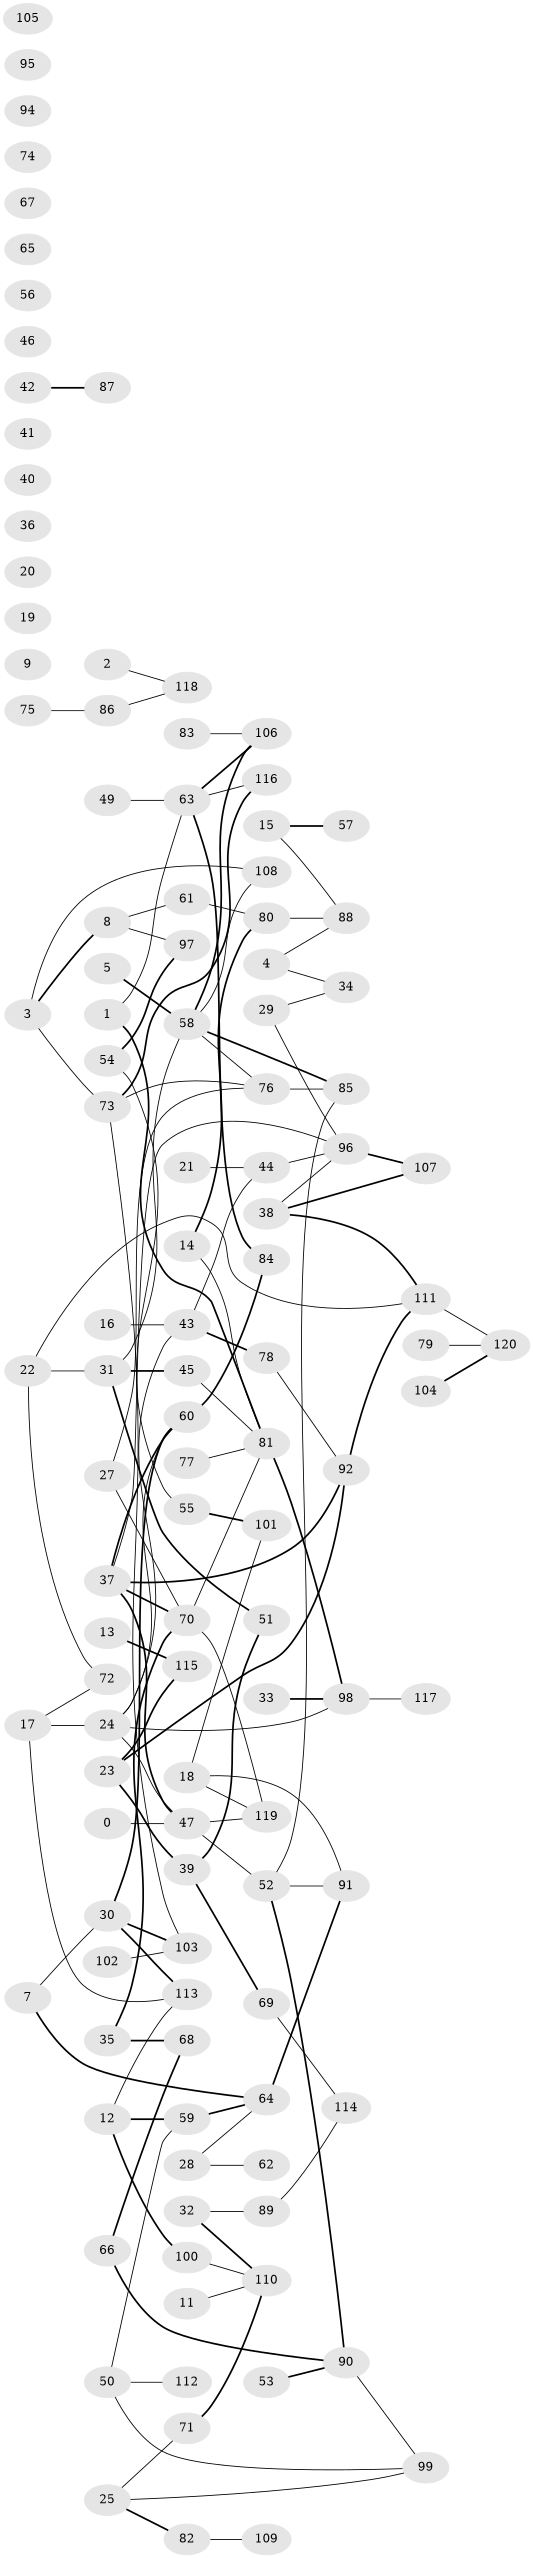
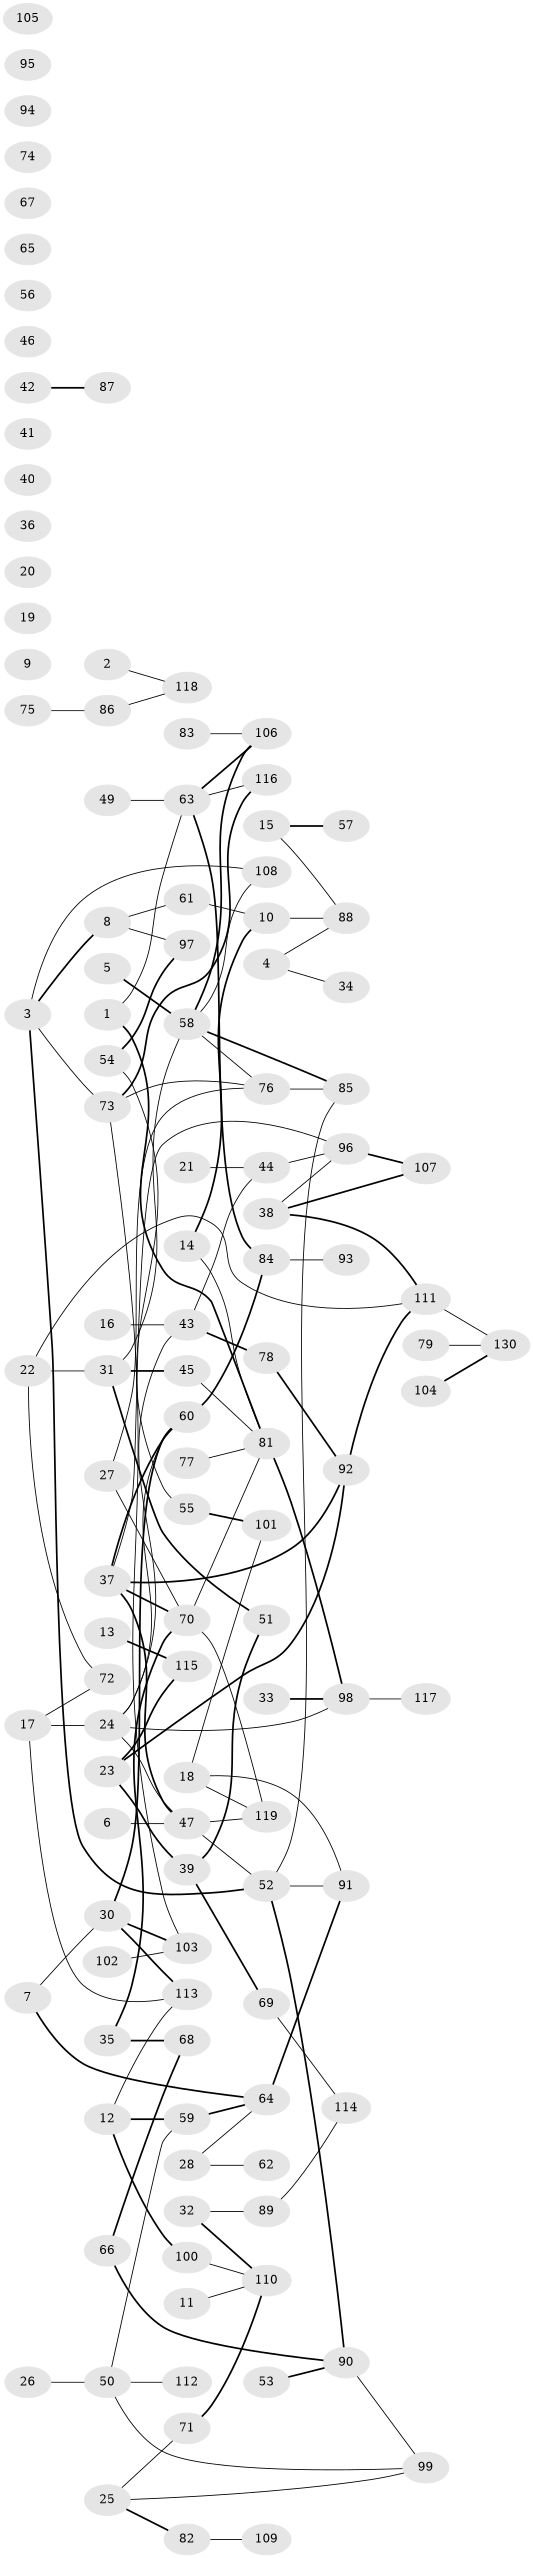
  graph {
    rankdir=LR
    node [color=gray90 style=filled]
    edge [style=solid]
    1
    63
    81
    106
    84
    116
    98
    2
    118
    3
    8
    52
    73
    108
    61
    97
    91
    85
    90
    76
    103
    4
    34
    88
    5
    58
-   6 [label=0]
+   6
    47
    119
    7
    30
    64
    113
    60
-   80
+   80 [label=10]
    9
    13
    115
    43
    44
    78
    11
    110
    12
    59
    100
    14
    15
    57
    16
    17
    24
    72
    18
    101
    19
    20
    21
    96
    22
    31
    111
    45
    51
-   120
+   120 [label=130]
    23
    39
    92
    69
    117
    25
    71
    82
    99
    109
+   26
    50
    112
    27
    70
    28
    62
-   29
    107
    32
    89
    114
    33
    35
    68
    36
    37
    38
    40
    41
    42
    87
    46
    66
    49
    53
    54
    55
    56
+   93
    65
    67
    74
    75
    86
    77
    79
    83
    94
    95
    102
    104
    105
    1 -- 63
    1 -- 81 [style=bold]
    63 -- 106 [style=bold]
    63 -- 84 [style=bold]
    63 -- 116
    81 -- 98 [style=bold]
+   84 -- 93
    98 -- 117
    2 -- 118
    3 -- 8 [style=bold]
+   3 -- 52 [style=bold]
    3 -- 73
    3 -- 108
    8 -- 61
    8 -- 97
    52 -- 91
    52 -- 85
    52 -- 90 [style=bold]
    73 -- 116 [style=bold]
    73 -- 76
    73 -- 103
    61 -- 80
    90 -- 99
    76 -- 85
    4 -- 34
    4 -- 88
    5 -- 58 [style=bold]
    58 -- 106 [style=bold]
    58 -- 108
    58 -- 85 [style=bold]
    58 -- 76
    6 -- 47
    47 -- 52
    47 -- 119
    7 -- 30
    7 -- 64 [style=bold]
    30 -- 103 [style=bold]
    30 -- 113 [style=bold]
    30 -- 60 [style=bold]
    64 -- 91 [style=bold]
    60 -- 84 [style=bold]
    80 -- 88
    13 -- 115 [style=bold]
    43 -- 44
    43 -- 78 [style=bold]
    44 -- 96
-   78 -- 92
+   78 -- 92 [style=bold]
    11 -- 110
    12 -- 113
    12 -- 59 [style=bold]
    12 -- 100 [style=bold]
    59 -- 64 [style=bold]
    100 -- 110
    14 -- 81
    14 -- 80 [style=bold]
    15 -- 88
    15 -- 57 [style=bold]
    16 -- 43
    17 -- 113
    17 -- 24
    17 -- 72
    24 -- 98
    24 -- 47
    24 -- 60
    24 -- 43
    18 -- 91
    18 -- 119
    18 -- 101
    21 -- 44
    96 -- 107 [style=bold]
    22 -- 72
    22 -- 31
    22 -- 111
    31 -- 58
    31 -- 45 [style=bold]
    31 -- 51 [style=bold]
    111 -- 120
    45 -- 81
    23 -- 115 [style=bold]
    23 -- 39 [style=bold]
    23 -- 92 [style=bold]
    39 -- 51 [style=bold]
    39 -- 69 [style=bold]
    92 -- 111 [style=bold]
    69 -- 114
    25 -- 71
    25 -- 82 [style=bold]
    25 -- 99
    71 -- 110 [style=bold]
    82 -- 109
+   26 -- 50
    50 -- 59
    50 -- 99
    50 -- 112
    27 -- 76
    27 -- 70
    70 -- 81
    70 -- 119
    28 -- 64
    28 -- 62
-   29 -- 34
-   29 -- 96
    32 -- 110 [style=bold]
    32 -- 89
    89 -- 114
    33 -- 98 [style=bold]
    35 -- 70 [style=bold]
    35 -- 68 [style=bold]
    37 -- 47 [style=bold]
    37 -- 60 [style=bold]
    37 -- 96
    37 -- 92 [style=bold]
    37 -- 70 [style=bold]
    38 -- 96
    38 -- 111 [style=bold]
    38 -- 107 [style=bold]
    42 -- 87 [style=bold]
    66 -- 90 [style=bold]
    66 -- 68 [style=bold]
    49 -- 63
    53 -- 90 [style=bold]
    54 -- 97 [style=bold]
    54 -- 55
    55 -- 101 [style=bold]
    75 -- 86
    86 -- 118
    77 -- 81
    79 -- 120
    83 -- 106
    102 -- 103
    104 -- 120 [style=bold]
  }
